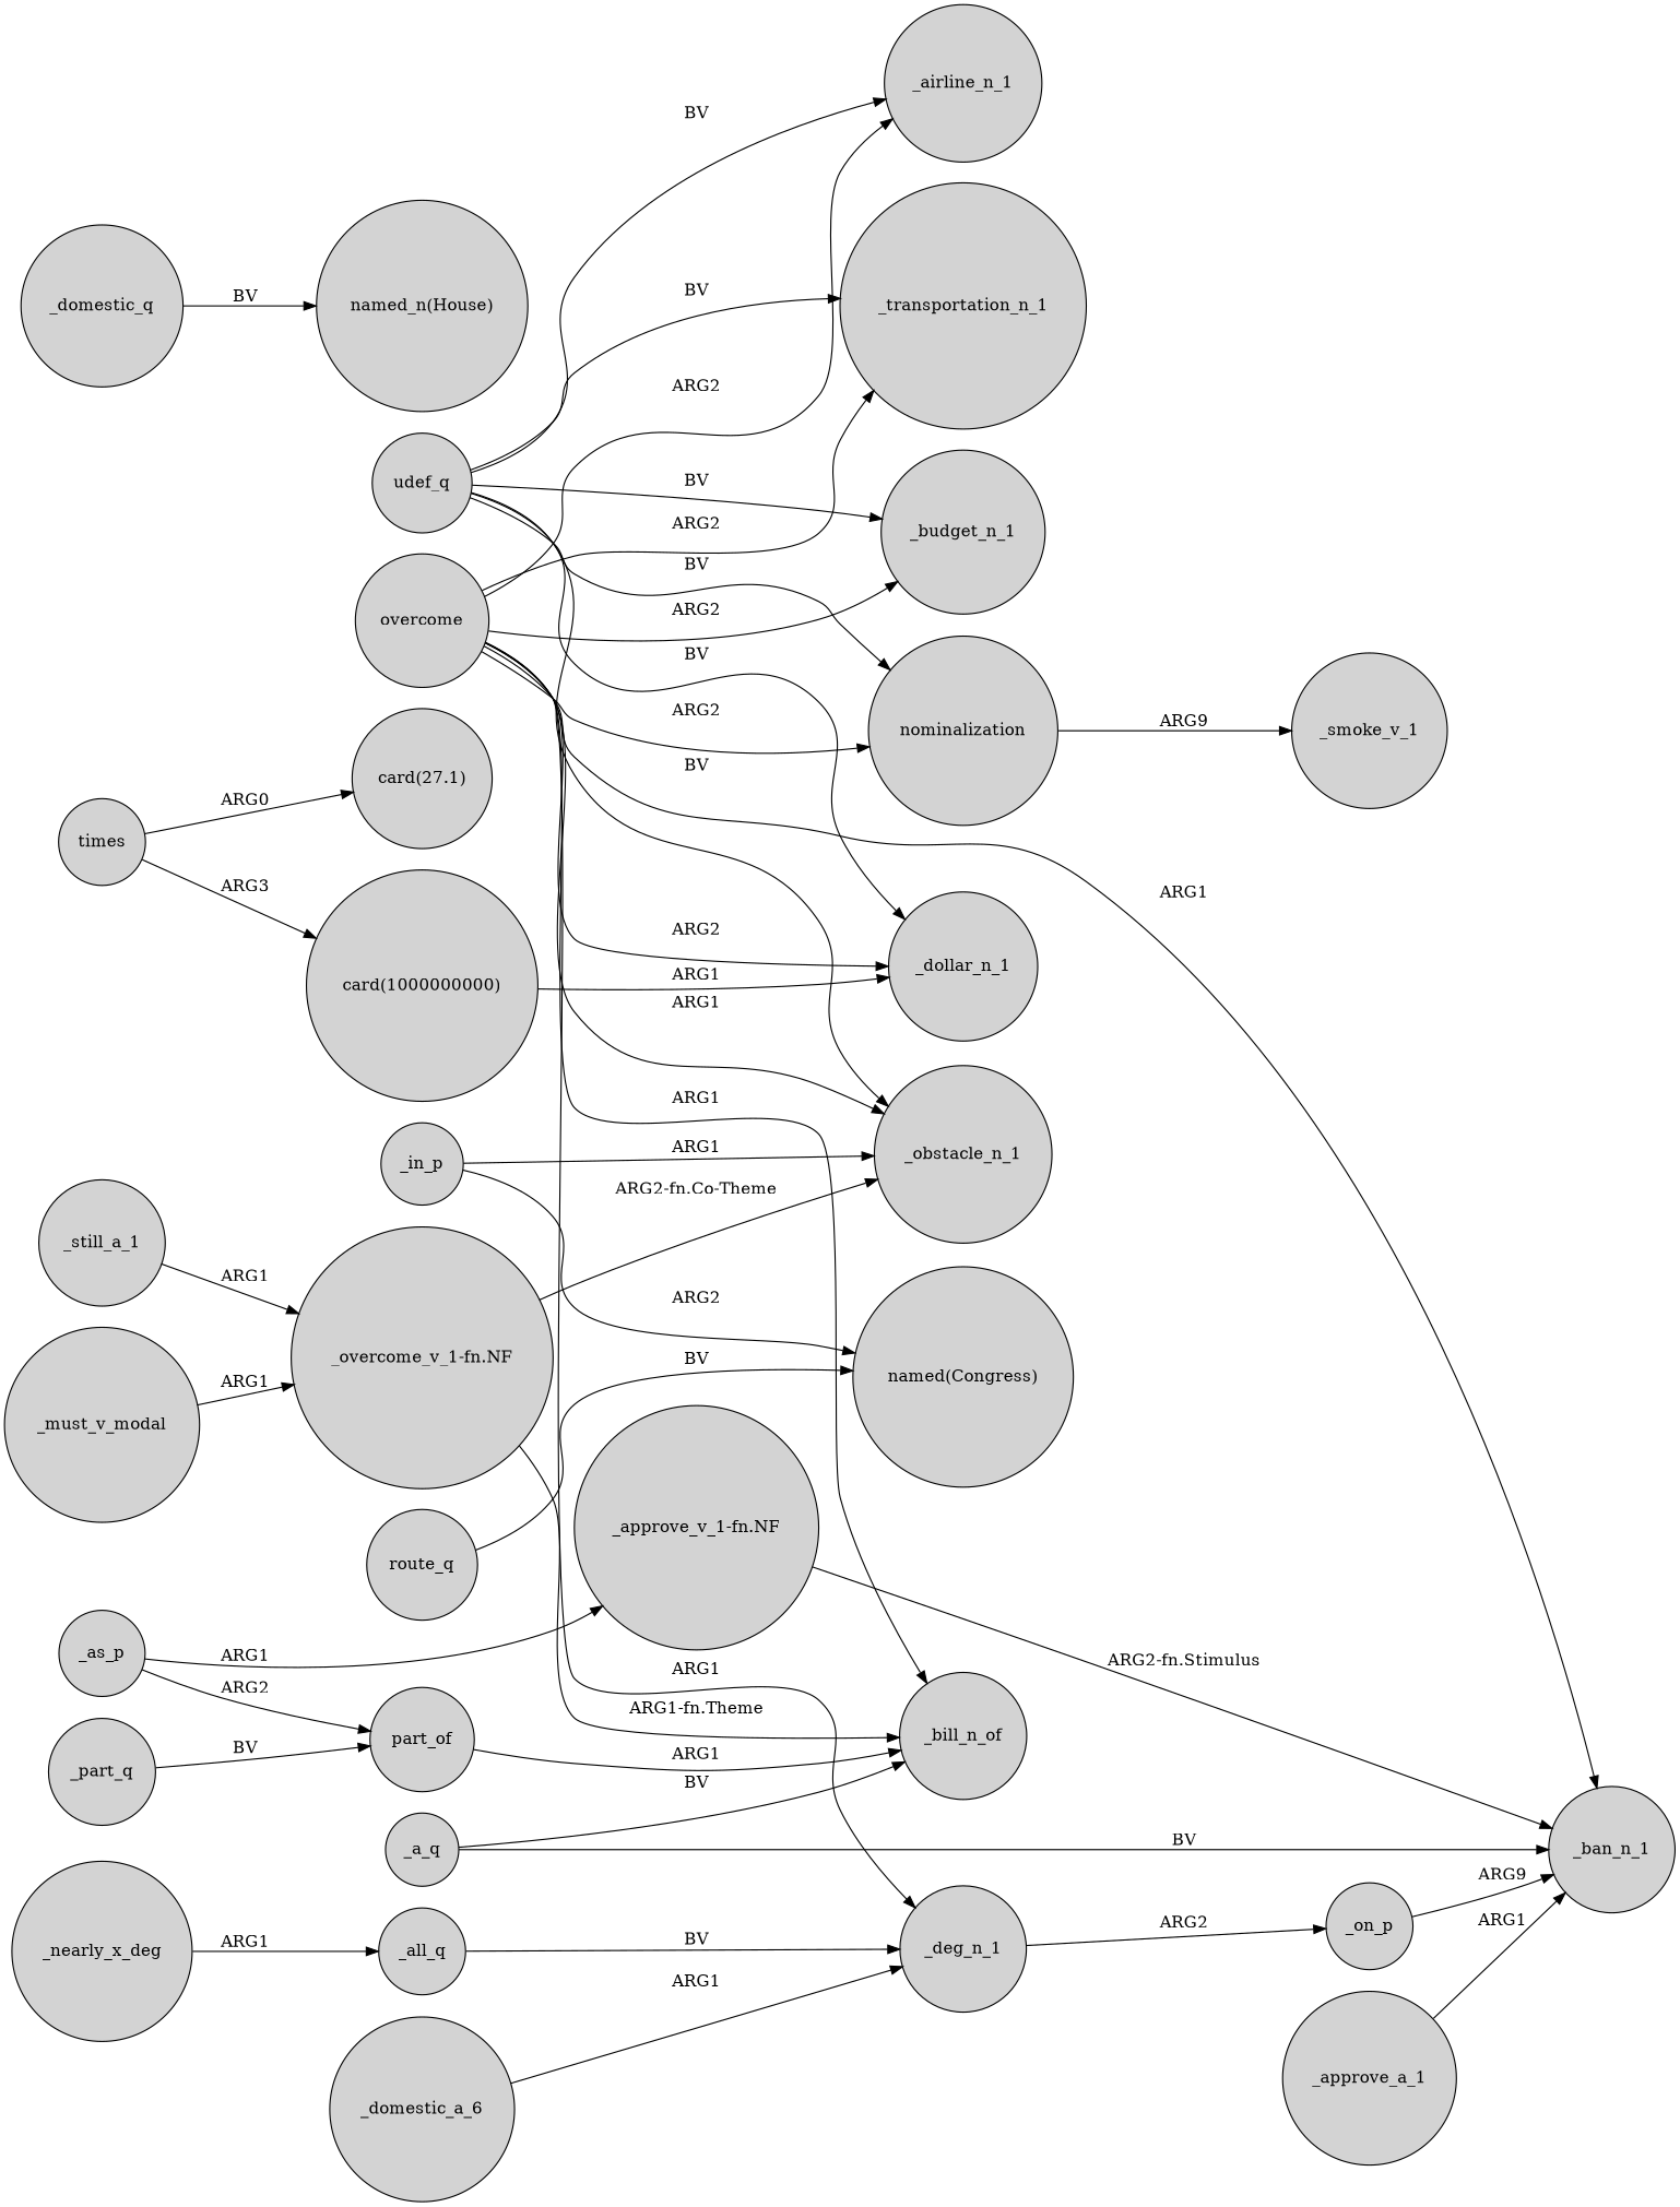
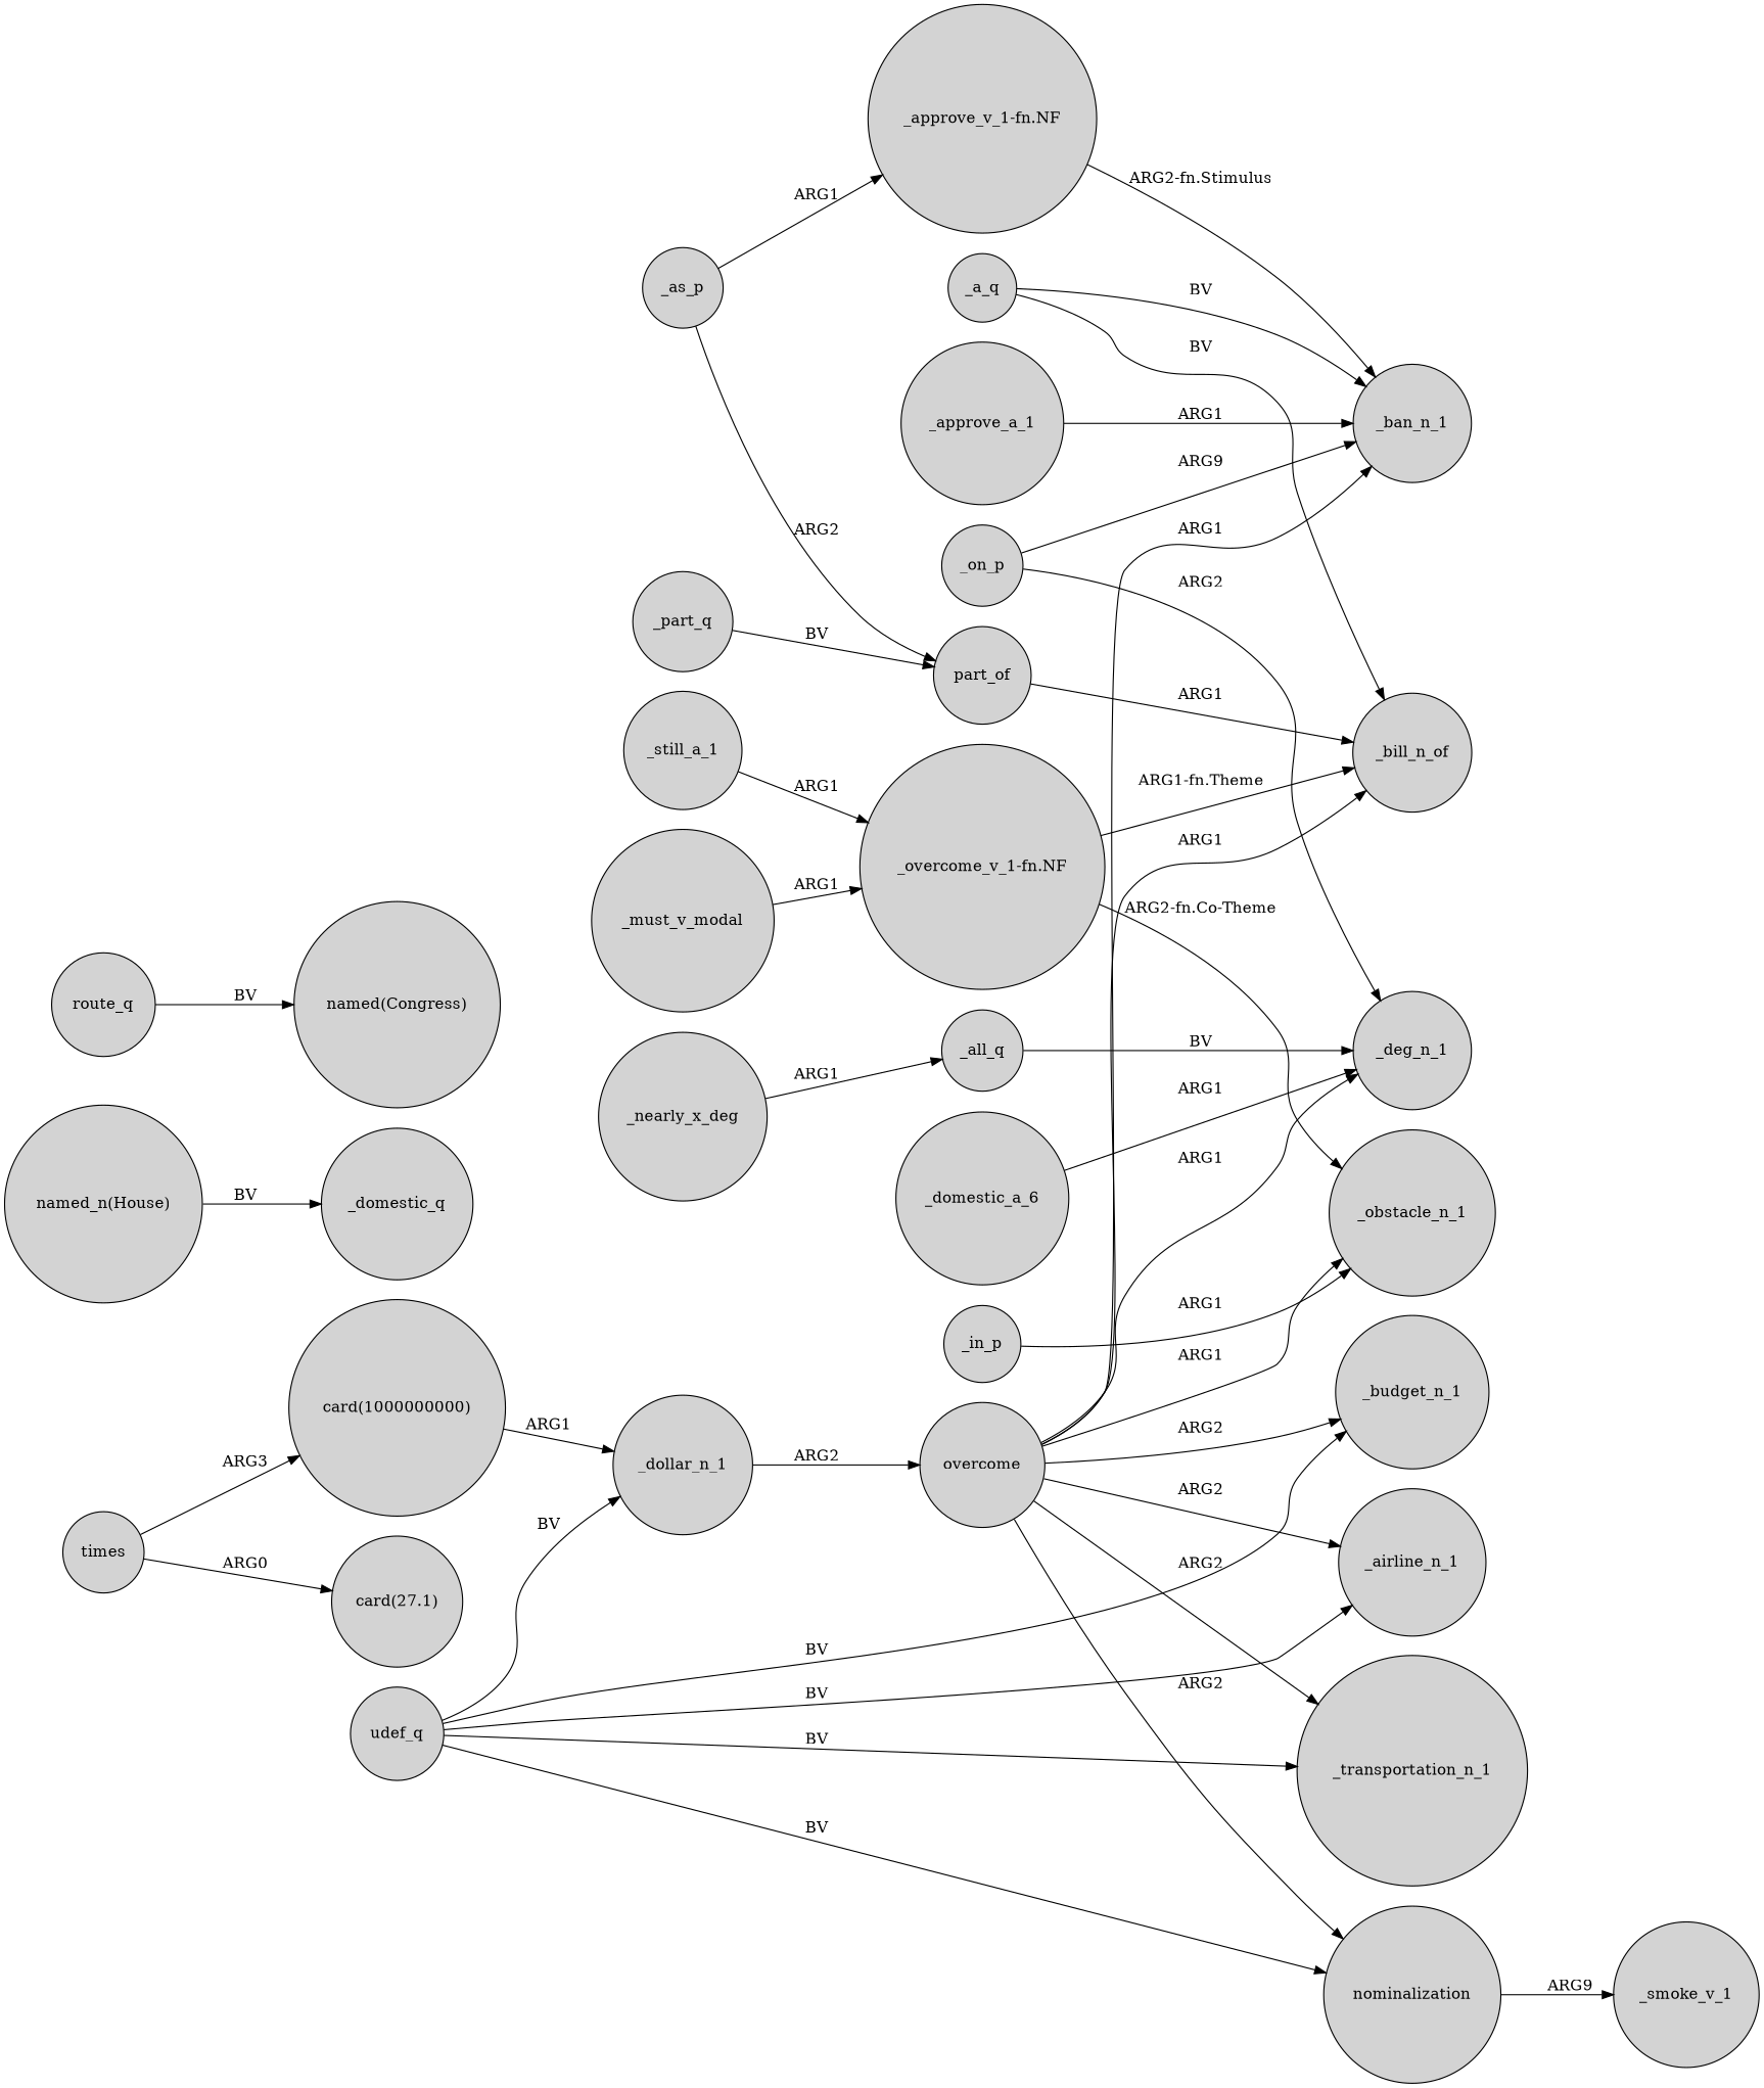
  digraph {
    rankdir=LR
    node [shape=circle style=filled]
    "_overcome_v_1-fn.NF"
    _bill_n_of
    _obstacle_n_1
    n4 [label=overcome]
    _ban_n_1
    _transportation_n_1
    n7 [label=_deg_n_1]
    nominalization
    _budget_n_1
    _airline_n_1
    _dollar_n_1
    _smoke_v_1
    udef_q
    _as_p
    part_of
    "_approve_v_1-fn.NF"
    _a_q
    _on_p
    _still_a_1
    times
    "card(27.1)"
    "card(1000000000)"
    n23 [label=_domestic_q]
    "named_n(House)"
    _part_q
    n26 [label=route_q]
    "named(Congress)"
    _nearly_x_deg
    _all_q
    n30 [label=_approve_a_1]
    _must_v_modal
    _in_p
    n33 [label=_domestic_a_6]
    "_overcome_v_1-fn.NF" -> _bill_n_of [label="ARG1-fn.Theme"]
    "_overcome_v_1-fn.NF" -> _obstacle_n_1 [label="ARG2-fn.Co-Theme"]
    n4 -> _bill_n_of [label=ARG1]
    n4 -> _obstacle_n_1 [label=ARG1]
    n4 -> _ban_n_1 [label=ARG1]
    n4 -> _transportation_n_1 [label=ARG2]
    n4 -> n7 [label=ARG1]
    n4 -> nominalization [label=ARG2]
    n4 -> _budget_n_1 [label=ARG2]
    n4 -> _airline_n_1 [label=ARG2]
-   n4 -> _dollar_n_1 [label=ARG2]
+   _dollar_n_1 -> n4 [label=ARG2]
    nominalization -> _smoke_v_1 [label=ARG9]
-   udef_q -> _obstacle_n_1 [label=BV]
    udef_q -> _transportation_n_1 [label=BV]
    udef_q -> nominalization [label=BV]
    udef_q -> _budget_n_1 [label=BV]
    udef_q -> _airline_n_1 [label=BV]
    udef_q -> _dollar_n_1 [label=BV]
    _as_p -> part_of [label=ARG2]
    _as_p -> "_approve_v_1-fn.NF" [label=ARG1]
    part_of -> _bill_n_of [label=ARG1]
    "_approve_v_1-fn.NF" -> _ban_n_1 [label="ARG2-fn.Stimulus"]
    _a_q -> _bill_n_of [label=BV]
    _a_q -> _ban_n_1 [label=BV]
    _on_p -> _ban_n_1 [label=ARG9]
-   n7 -> _on_p [label=ARG2]
+   _on_p -> n7 [label=ARG2]
    _still_a_1 -> "_overcome_v_1-fn.NF" [label=ARG1]
    times -> "card(27.1)" [label=ARG0]
    times -> "card(1000000000)" [label=ARG3]
    "card(1000000000)" -> _dollar_n_1 [label=ARG1]
-   n23 -> "named_n(House)" [label=BV]
+   "named_n(House)" -> n23 [label=BV]
    _part_q -> part_of [label=BV]
    n26 -> "named(Congress)" [label=BV]
    _nearly_x_deg -> _all_q [label=ARG1]
    _all_q -> n7 [label=BV]
    n30 -> _ban_n_1 [label=ARG1]
    _must_v_modal -> "_overcome_v_1-fn.NF" [label=ARG1]
    _in_p -> _obstacle_n_1 [label=ARG1]
-   _in_p -> "named(Congress)" [label=ARG2]
    n33 -> n7 [label=ARG1]
  }
